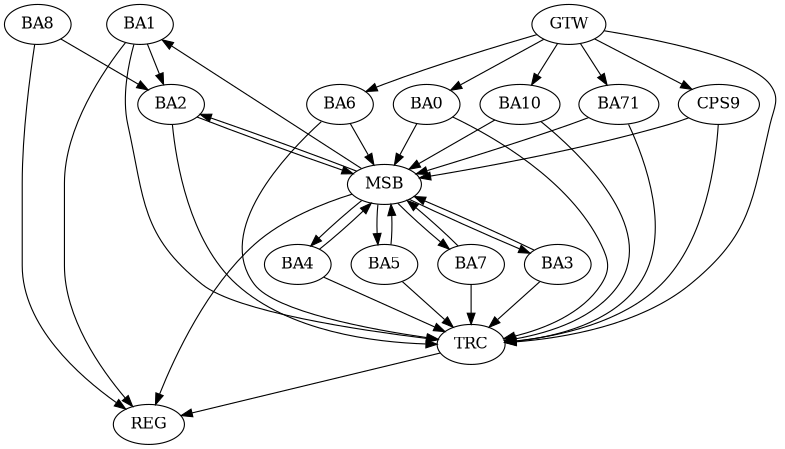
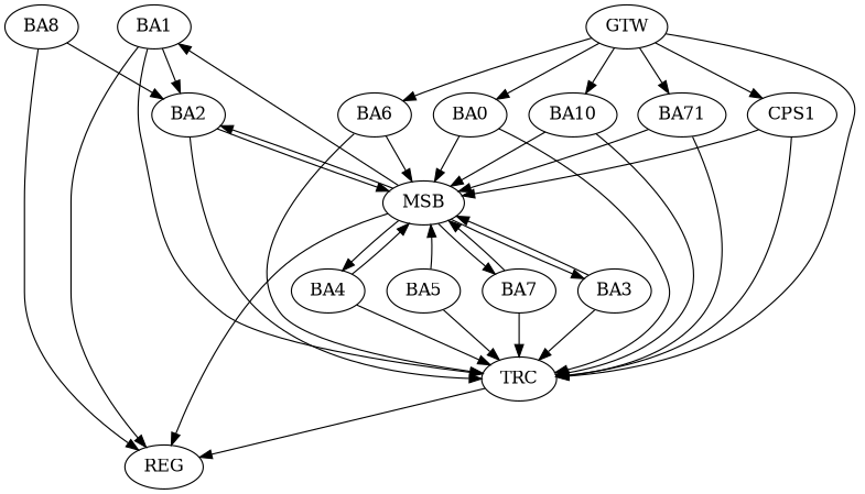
  strict digraph {
    n1 [label=BA1]
    n2 [label=BA2]
    n3 [label=REG]
    n4 [label=TRC]
    n5 [label=MSB]
    n6 [label=BA3]
    n7 [label=BA4]
    n8 [label=BA5]
    n9 [label=BA7]
    n10 [label=BA6]
    n11 [label=BA8]
    n12 [label=BA0]
    n13 [label=BA10]
    n14 [label=BA71]
-   n15 [label=CPS9]
+   n15 [label=CPS1]
    n16 [label=GTW]
    n1 -> n2
    n1 -> n3
    n1 -> n4
    n2 -> n4
    n2 -> n5
    n4 -> n3
    n5 -> n1
    n5 -> n2
    n5 -> n3
    n5 -> n6
    n5 -> n7
-   n5 -> n8
    n5 -> n9
    n6 -> n4
    n6 -> n5
    n7 -> n4
    n7 -> n5
    n8 -> n4
    n8 -> n5
    n9 -> n4
    n9 -> n5
    n10 -> n4
    n10 -> n5
    n11 -> n2
    n11 -> n3
    n12 -> n4
    n12 -> n5
    n13 -> n4
    n13 -> n5
    n14 -> n4
    n14 -> n5
    n15 -> n4
    n15 -> n5
    n16 -> n4
    n16 -> n10
    n16 -> n12
    n16 -> n13
    n16 -> n14
    n16 -> n15
  }
